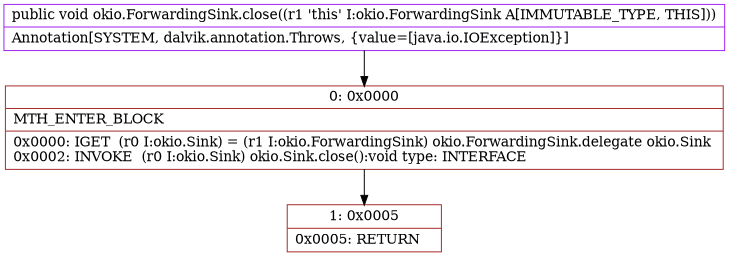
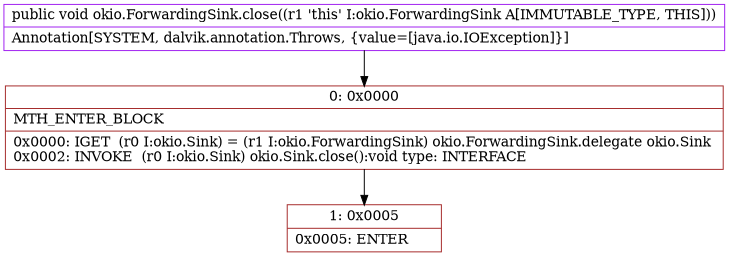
  digraph {
    node [shape=record color=brown]
    n1 [label="{0\:\ 0x0000|MTH_ENTER_BLOCK\l|0x0000: IGET  (r0 I:okio.Sink) = (r1 I:okio.ForwardingSink) okio.ForwardingSink.delegate okio.Sink \l0x0002: INVOKE  (r0 I:okio.Sink) okio.Sink.close():void type: INTERFACE \l}"]
-   n2 [label="{1\:\ 0x0005|0x0005: RETURN   \l}"]
+   n2 [label="{1\:\ 0x0005|0x0005: ENTER   \l}"]
    n3 [label="{public void okio.ForwardingSink.close((r1 'this' I:okio.ForwardingSink A[IMMUTABLE_TYPE, THIS]))  | Annotation[SYSTEM, dalvik.annotation.Throws, \{value=[java.io.IOException]\}]\l}" color=purple]
    n1 -> n2
    n3 -> n1
  }
